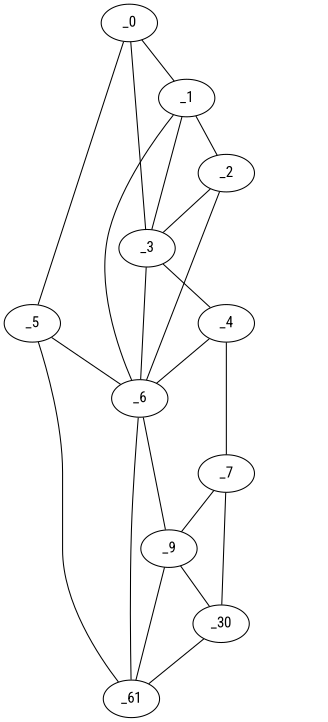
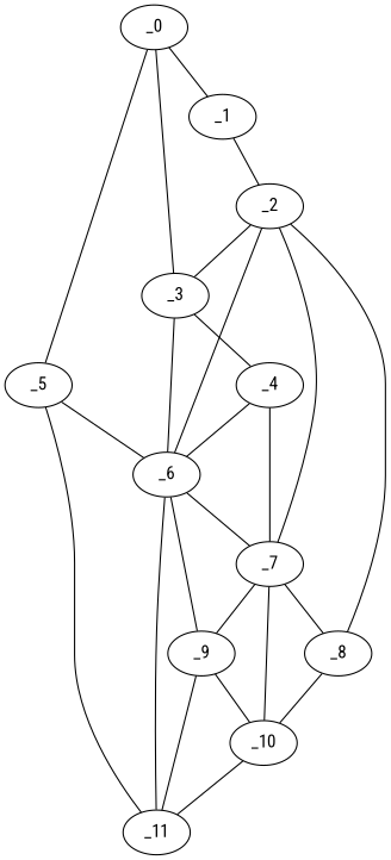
  graph {
    fontname="Roboto Condensed"
    node [fontname="Roboto Condensed" x=125 y=73]
    edge [fontname="Roboto Condensed" valence=1]
    _0 [x=5]
    _1 [x=6 y=48]
    _3 [x=31 y=56]
    _5 [x=71 y=89]
    _2 [x=27 y=39]
    _6 [x=88 y=53]
    _4 [x=70]
-   _11 [y=76 label=_61]
+   _11 [y=76]
    _7 [x=94 y=50]
+   _8 [x=114 y=35]
    _9 [x=122 y=61]
-   _10 [y=48 label=_30]
+   _10 [y=48]
    _0 -- _1
    _0 -- _3 [valence=2]
    _0 -- _5
-   _1 -- _3 [valence=2]
    _1 -- _2
    _3 -- _6 [valence=2]
    _3 -- _4
    _5 -- _6
    _5 -- _11
    _2 -- _3
    _2 -- _6
+   _2 -- _7 [valence=2]
+   _2 -- _8
    _6 -- _11
-   _6 -- _1 [valence=2]
+   _6 -- _7 [valence=2]
    _6 -- _9 [valence=2]
    _4 -- _6 [valence=2]
    _4 -- _7 [valence=2]
+   _7 -- _8 [valence=2]
    _7 -- _9
    _7 -- _10 [valence=2]
+   _8 -- _10
    _9 -- _11 [valence=2]
    _9 -- _10
    _10 -- _11
  }
